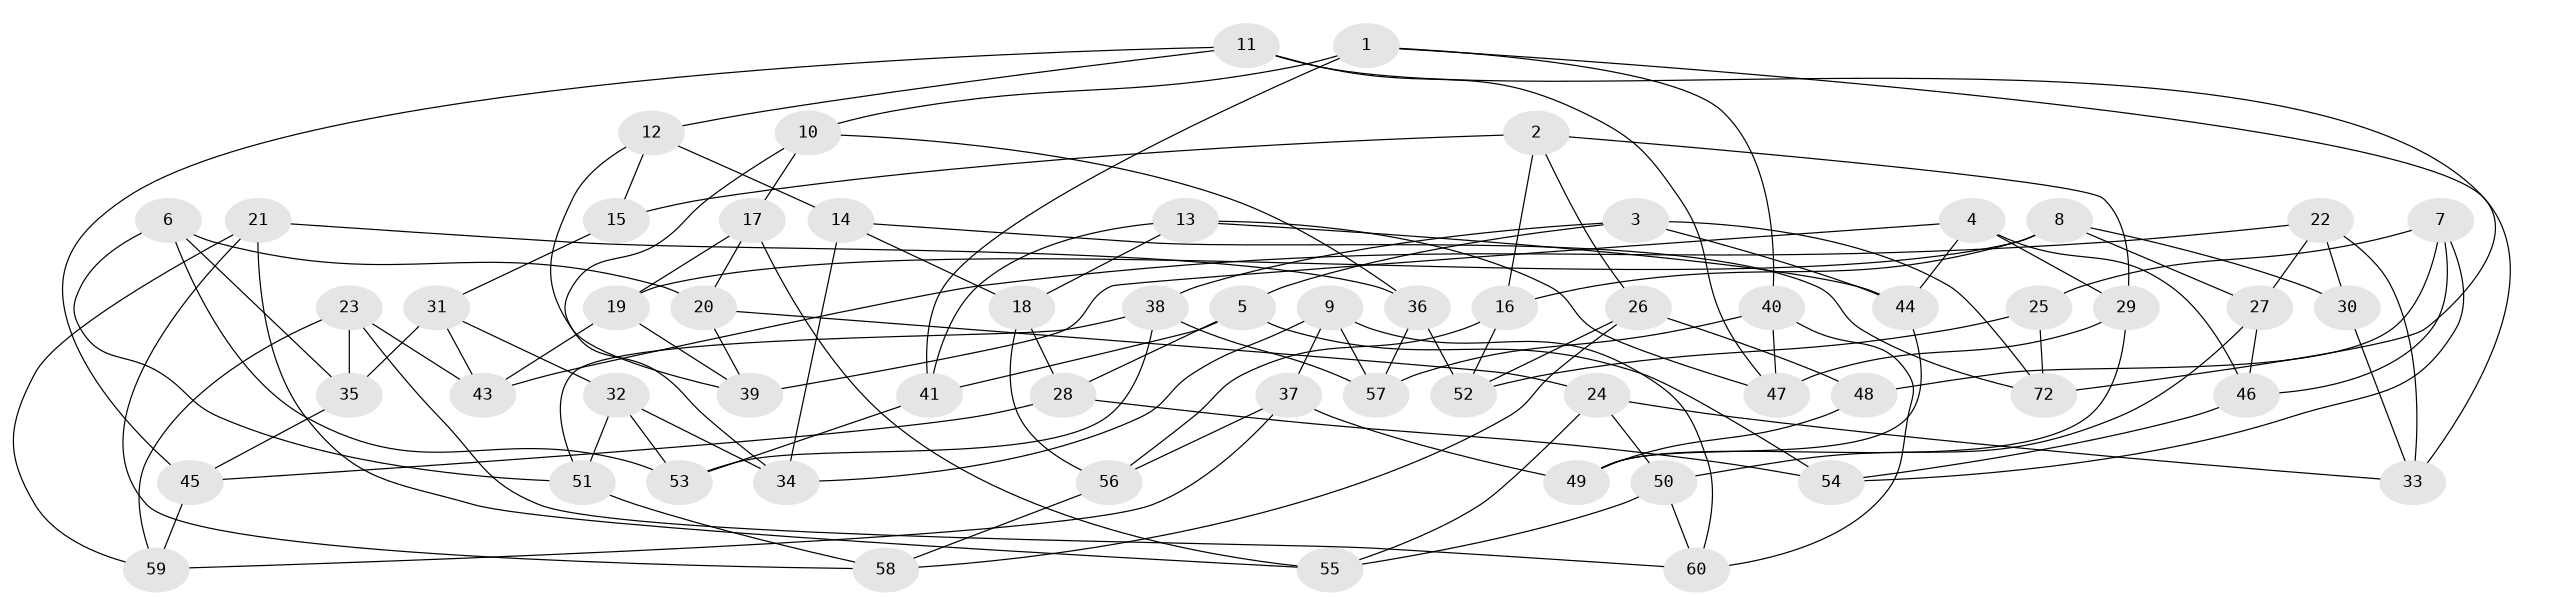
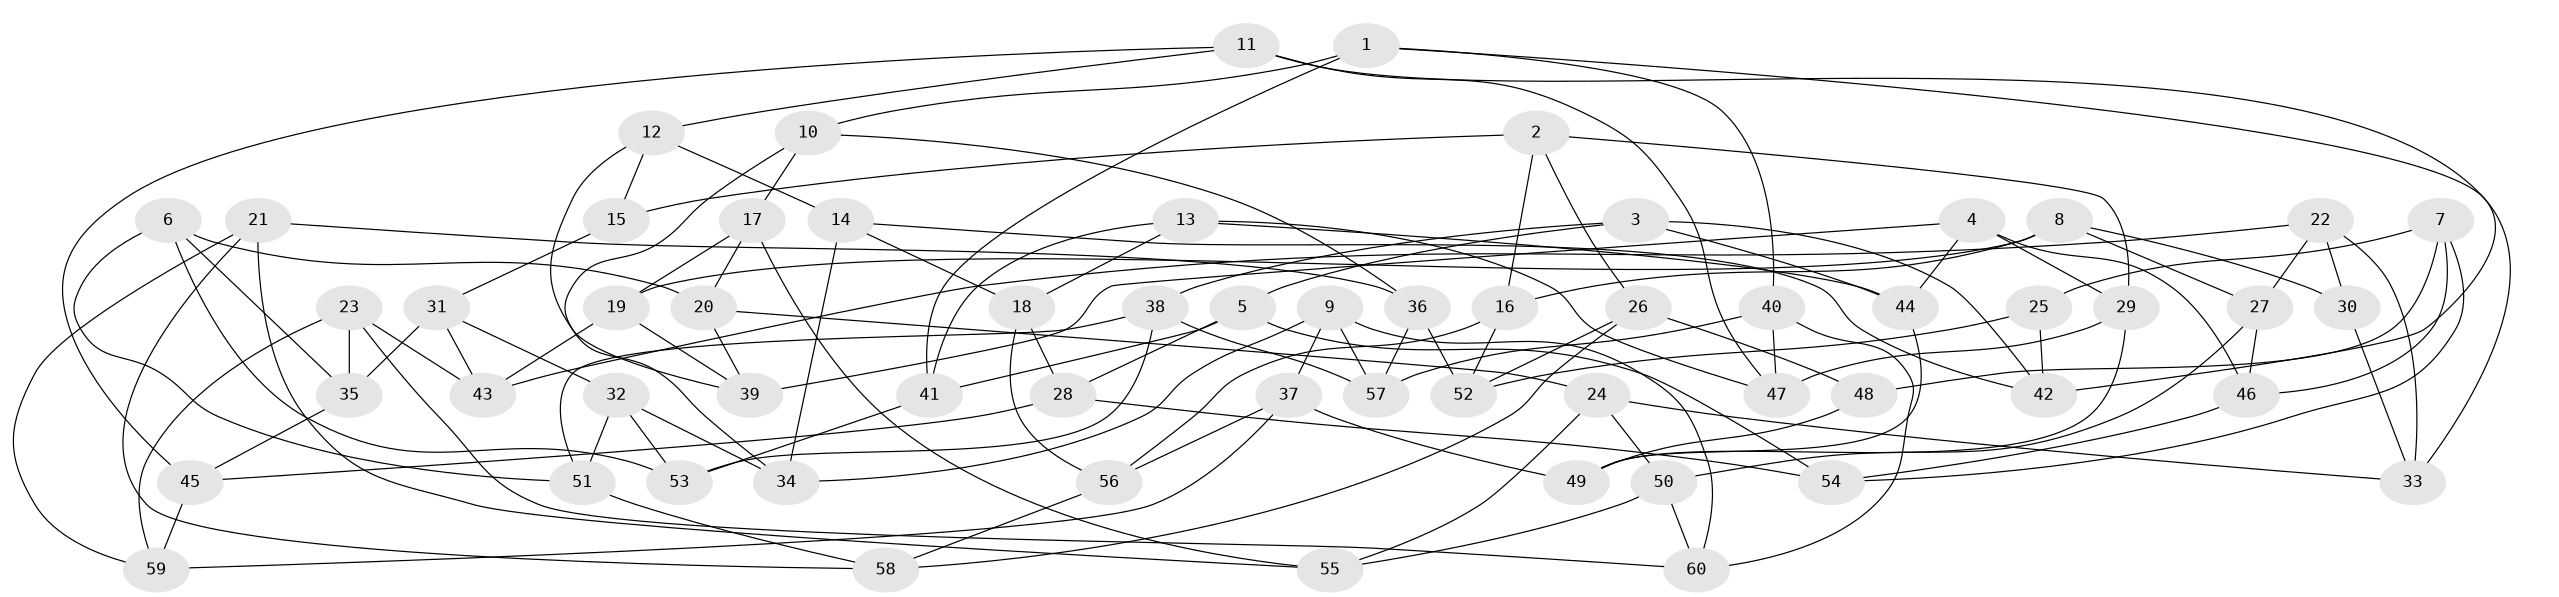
  graph {
    fontname="DejaVu Sans Mono"
    node [color=gray90 fontname="DejaVu Sans Mono" style=filled]
    edge [fontname="DejaVu Sans Mono"]
    1
    10
    40
    41
-   42 [label=72]
+   42
    34
    17
    36
    57
    60
    47
    53
    2
    15
    16
    26
    29
    31
    52
    56
    48
    58
    49
    3
    5
    38
    44
    28
    54
    51
    4
    39
    46
    45
    6
    20
    35
    24
    7
    25
    8
    19
    27
    30
    43
    50
    33
    9
    37
    59
    55
    11
    12
    14
    18
    13
    32
    21
    22
    23
    1 -- 10
    1 -- 40
    1 -- 41
    1 -- 42
    10 -- 34
    10 -- 17
    10 -- 36
    40 -- 57
    40 -- 60
    40 -- 47
    41 -- 53
    17 -- 20
    17 -- 19
    17 -- 55
    36 -- 57
    36 -- 52
    2 -- 15
    2 -- 16
    2 -- 26
    2 -- 29
    15 -- 31
    16 -- 52
    16 -- 56
    26 -- 52
    26 -- 48
    26 -- 58
    29 -- 47
    29 -- 49
    31 -- 35
    31 -- 43
    31 -- 32
    56 -- 58
    48 -- 49
    3 -- 42
    3 -- 5
    3 -- 38
    3 -- 44
    5 -- 41
    5 -- 28
    5 -- 54
    38 -- 57
    38 -- 53
    38 -- 51
    44 -- 49
    28 -- 54
    28 -- 45
    51 -- 58
    4 -- 29
    4 -- 44
    4 -- 39
    4 -- 46
    46 -- 54
    45 -- 59
    6 -- 53
    6 -- 51
    6 -- 20
    6 -- 35
    20 -- 39
    20 -- 24
    35 -- 45
    24 -- 50
    24 -- 33
    24 -- 55
    7 -- 48
    7 -- 54
    7 -- 46
    7 -- 25
    25 -- 42
    25 -- 52
    8 -- 16
    8 -- 19
    8 -- 27
    8 -- 30
    19 -- 39
    19 -- 43
    27 -- 46
    27 -- 50
    30 -- 33
    50 -- 60
    50 -- 55
    9 -- 34
    9 -- 57
    9 -- 60
    9 -- 37
    37 -- 56
    37 -- 49
    37 -- 59
    11 -- 47
    11 -- 45
    11 -- 33
    11 -- 12
    12 -- 15
    12 -- 39
    12 -- 14
    14 -- 42
    14 -- 34
    14 -- 18
    18 -- 56
    18 -- 28
    13 -- 41
    13 -- 47
    13 -- 44
    13 -- 18
    32 -- 34
    32 -- 53
    32 -- 51
    21 -- 36
    21 -- 58
    21 -- 59
    21 -- 55
    22 -- 27
    22 -- 30
    22 -- 43
    22 -- 33
    23 -- 60
    23 -- 35
    23 -- 43
    23 -- 59
  }
